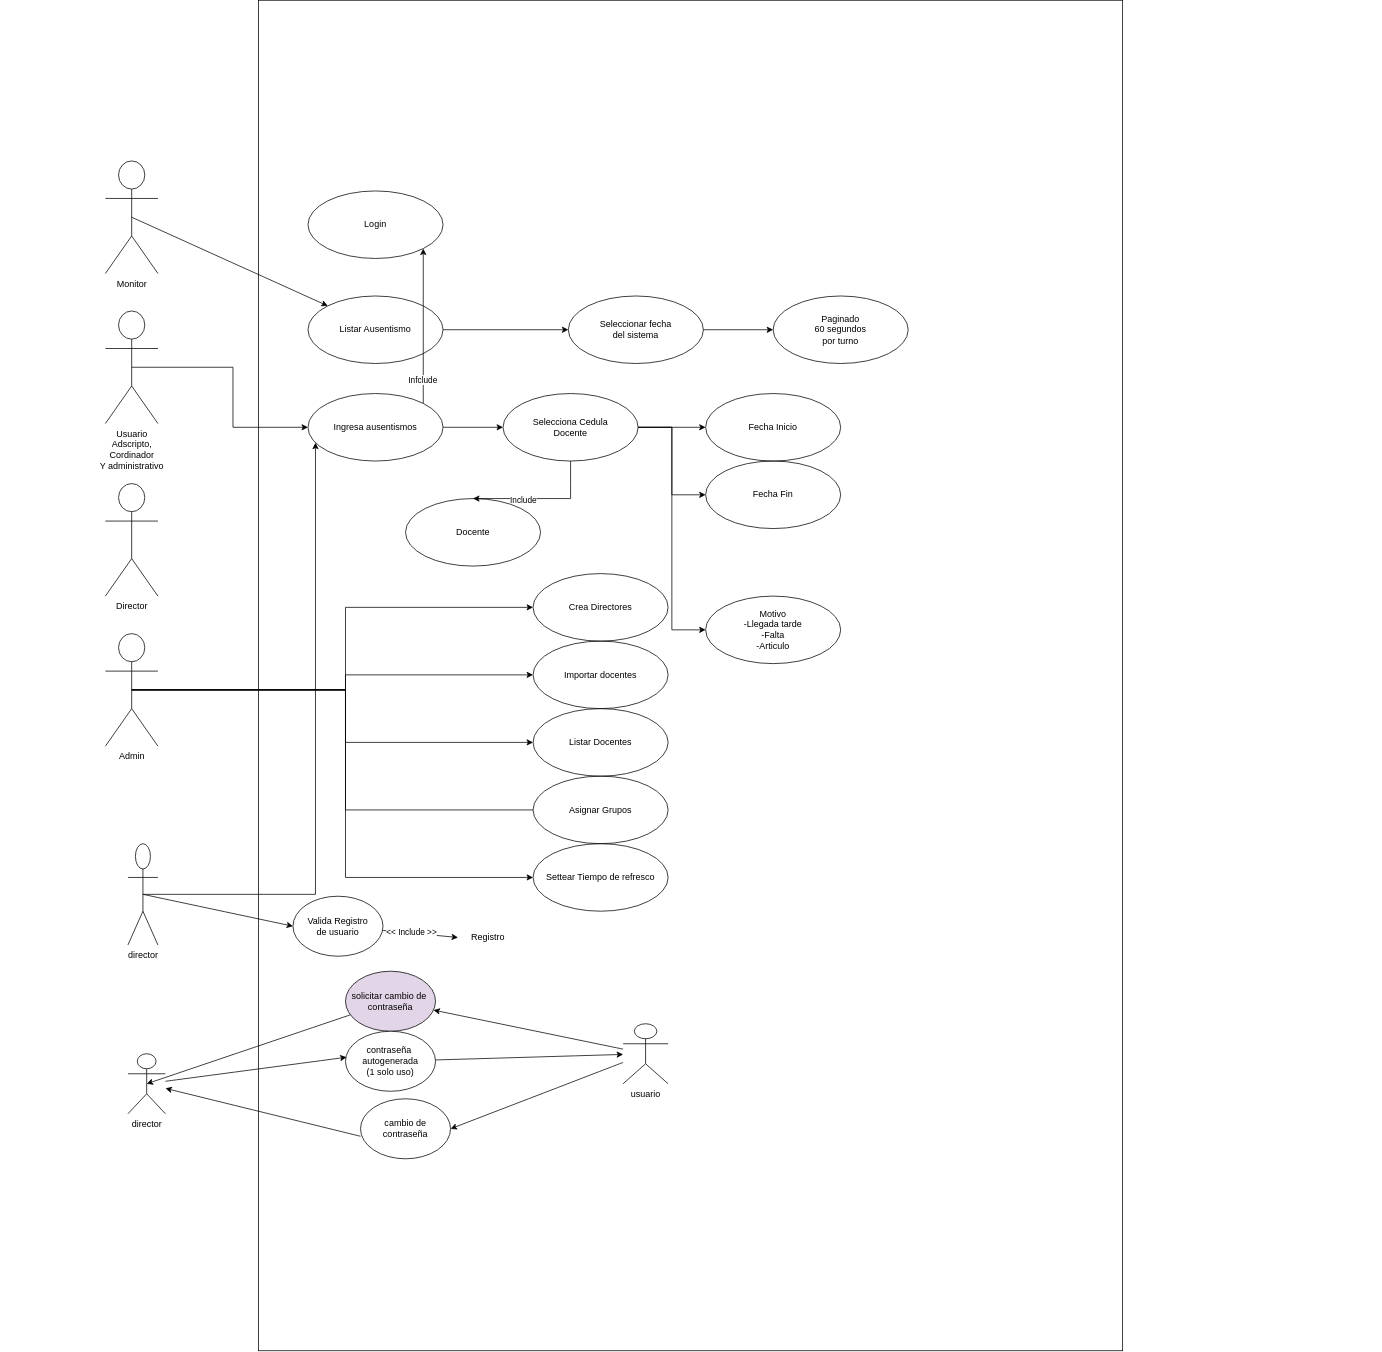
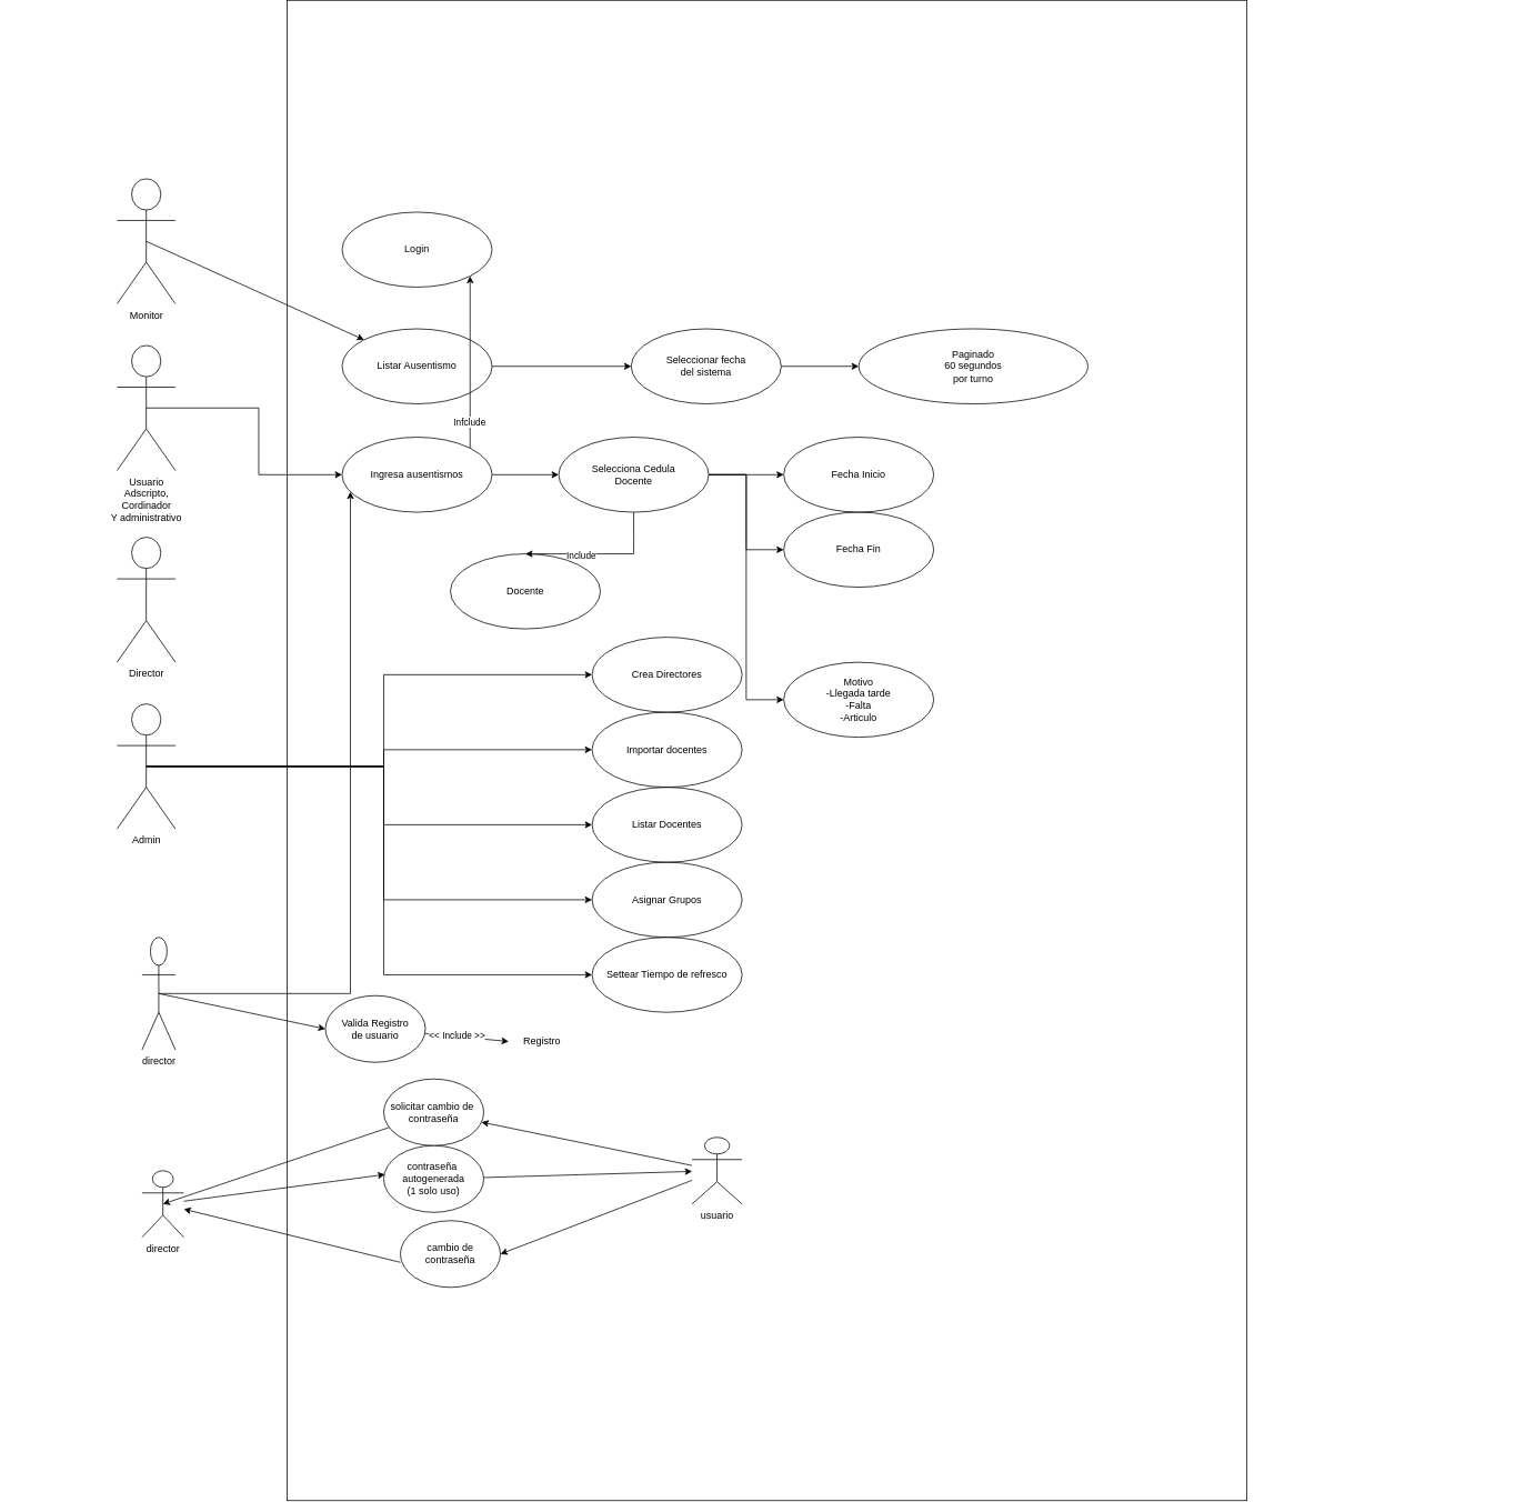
  <mxCell id="0" />
  <mxCell id="1" parent="0" />
  <mxCell id="2" value="" style="rounded=0;whiteSpace=wrap;html=1;fillColor=none;gradientColor=#ffffff;rotation=90;" parent="1" vertex="1"><mxGeometry x="20" y="130.01" width="1800" height="1151.65" as="geometry" /></mxCell>
  <mxCell id="3" value="Monitor&lt;br&gt;" style="shape=umlActor;verticalLabelPosition=bottom;verticalAlign=top;html=1;outlineConnect=0;" parent="1" vertex="1"><mxGeometry x="140" y="20" width="70" height="150" as="geometry" /></mxCell>
  <mxCell id="4" style="edgeStyle=orthogonalEdgeStyle;rounded=0;orthogonalLoop=1;jettySize=auto;html=1;exitX=0.5;exitY=0.5;exitDx=0;exitDy=0;exitPerimeter=0;entryX=0;entryY=0.5;entryDx=0;entryDy=0;" parent="1" source="5" target="20" edge="1"><mxGeometry relative="1" as="geometry" /></mxCell>
  <mxCell id="5" value="Usuario &lt;br&gt;Adscripto,&lt;br&gt;Cordinador&lt;br&gt;Y administrativo" style="shape=umlActor;verticalLabelPosition=bottom;verticalAlign=top;html=1;outlineConnect=0;" parent="1" vertex="1"><mxGeometry x="140" y="220" width="70" height="150" as="geometry" /></mxCell>
  <mxCell id="6" value="Director" style="shape=umlActor;verticalLabelPosition=bottom;verticalAlign=top;html=1;outlineConnect=0;" parent="1" vertex="1"><mxGeometry x="140" y="450" width="70" height="150" as="geometry" /></mxCell>
  <mxCell id="7" style="edgeStyle=orthogonalEdgeStyle;rounded=0;orthogonalLoop=1;jettySize=auto;html=1;exitX=0.5;exitY=0.5;exitDx=0;exitDy=0;exitPerimeter=0;" parent="1" source="12" target="52" edge="1"><mxGeometry relative="1" as="geometry" /></mxCell>
  <mxCell id="8" style="edgeStyle=orthogonalEdgeStyle;rounded=0;orthogonalLoop=1;jettySize=auto;html=1;exitX=0.5;exitY=0.5;exitDx=0;exitDy=0;exitPerimeter=0;entryX=0;entryY=0.5;entryDx=0;entryDy=0;" parent="1" source="12" target="53" edge="1"><mxGeometry relative="1" as="geometry" /></mxCell>
  <mxCell id="9" style="edgeStyle=orthogonalEdgeStyle;rounded=0;orthogonalLoop=1;jettySize=auto;html=1;exitX=0.5;exitY=0.5;exitDx=0;exitDy=0;exitPerimeter=0;" parent="1" source="12" target="54" edge="1"><mxGeometry relative="1" as="geometry" /></mxCell>
- <mxCell id="10" style="edgeStyle=orthogonalEdgeStyle;rounded=0;orthogonalLoop=1;jettySize=auto;html=1;exitX=0.5;exitY=0.5;exitDx=0;exitDy=0;exitPerimeter=0;entryX=0;entryY=0.5;entryDx=0;entryDy=0;endArrow=none;" parent="1" source="12" target="55" edge="1"><mxGeometry relative="1" as="geometry" /></mxCell>
+ <mxCell id="10" style="edgeStyle=orthogonalEdgeStyle;rounded=0;orthogonalLoop=1;jettySize=auto;html=1;exitX=0.5;exitY=0.5;exitDx=0;exitDy=0;exitPerimeter=0;entryX=0;entryY=0.5;entryDx=0;entryDy=0;" parent="1" source="12" target="55" edge="1"><mxGeometry relative="1" as="geometry" /></mxCell>
  <mxCell id="11" style="edgeStyle=orthogonalEdgeStyle;rounded=0;orthogonalLoop=1;jettySize=auto;html=1;exitX=0.5;exitY=0.5;exitDx=0;exitDy=0;exitPerimeter=0;entryX=0;entryY=0.5;entryDx=0;entryDy=0;" parent="1" source="12" target="56" edge="1"><mxGeometry relative="1" as="geometry" /></mxCell>
  <mxCell id="12" value="Admin" style="shape=umlActor;verticalLabelPosition=bottom;verticalAlign=top;html=1;outlineConnect=0;" parent="1" vertex="1"><mxGeometry x="140" y="650" width="70" height="150" as="geometry" /></mxCell>
  <mxCell id="13" value="" style="endArrow=classic;html=1;rounded=0;exitX=0.5;exitY=0.5;exitDx=0;exitDy=0;exitPerimeter=0;entryX=0;entryY=0;entryDx=0;entryDy=0;" parent="1" source="3" target="16" edge="1"><mxGeometry width="50" height="50" relative="1" as="geometry"><mxPoint x="460" y="360" as="sourcePoint" /><mxPoint x="330" y="95" as="targetPoint" /></mxGeometry></mxCell>
  <mxCell id="14" value="Login" style="ellipse;whiteSpace=wrap;html=1;" parent="1" vertex="1"><mxGeometry x="410" y="60" width="180" height="90" as="geometry" /></mxCell>
  <mxCell id="15" style="edgeStyle=orthogonalEdgeStyle;rounded=0;orthogonalLoop=1;jettySize=auto;html=1;exitX=1;exitY=0.5;exitDx=0;exitDy=0;entryX=0;entryY=0.5;entryDx=0;entryDy=0;" parent="1" source="16" target="40" edge="1"><mxGeometry relative="1" as="geometry" /></mxCell>
  <mxCell id="16" value="Listar Ausentismo&lt;br&gt;" style="ellipse;whiteSpace=wrap;html=1;fillColor=none;gradientColor=#ffffff;" parent="1" vertex="1"><mxGeometry x="410" y="200" width="180" height="90" as="geometry" /></mxCell>
  <mxCell id="17" style="edgeStyle=orthogonalEdgeStyle;rounded=0;orthogonalLoop=1;jettySize=auto;html=1;exitX=1;exitY=0;exitDx=0;exitDy=0;entryX=1;entryY=1;entryDx=0;entryDy=0;" parent="1" source="20" target="14" edge="1"><mxGeometry relative="1" as="geometry" /></mxCell>
  <mxCell id="18" value="Infclude" style="edgeLabel;html=1;align=center;verticalAlign=middle;resizable=0;points=[];" parent="17" vertex="1" connectable="0"><mxGeometry x="-0.105" y="2" relative="1" as="geometry"><mxPoint x="1" y="60" as="offset" /></mxGeometry></mxCell>
  <mxCell id="19" style="edgeStyle=orthogonalEdgeStyle;rounded=0;orthogonalLoop=1;jettySize=auto;html=1;exitX=1;exitY=0.5;exitDx=0;exitDy=0;entryX=0;entryY=0.5;entryDx=0;entryDy=0;" parent="1" source="20" target="47" edge="1"><mxGeometry relative="1" as="geometry" /></mxCell>
  <mxCell id="20" value="Ingresa ausentismos" style="ellipse;whiteSpace=wrap;html=1;fillColor=none;gradientColor=#ffffff;" parent="1" vertex="1"><mxGeometry x="410" y="330" width="180" height="90" as="geometry" /></mxCell>
  <mxCell id="21" style="edgeStyle=orthogonalEdgeStyle;rounded=0;orthogonalLoop=1;jettySize=auto;html=1;exitX=0.5;exitY=0.5;exitDx=0;exitDy=0;exitPerimeter=0;" parent="1" source="22" target="20" edge="1"><mxGeometry relative="1" as="geometry"><Array as="points"><mxPoint x="420" y="997" /></Array></mxGeometry></mxCell>
  <mxCell id="22" value="director&lt;br&gt;" style="shape=umlActor;verticalLabelPosition=bottom;verticalAlign=top;html=1;outlineConnect=0;" parent="1" vertex="1"><mxGeometry x="170" y="930" width="40" height="135" as="geometry" /></mxCell>
  <mxCell id="23" value="Valida Registro&lt;br&gt;de usuario" style="ellipse;whiteSpace=wrap;html=1;" parent="1" vertex="1"><mxGeometry x="390" y="1000" width="120" height="80" as="geometry" /></mxCell>
  <mxCell id="24" value="" style="endArrow=classic;html=1;rounded=0;curved=1;exitX=0.5;exitY=0.5;exitDx=0;exitDy=0;exitPerimeter=0;entryX=0;entryY=0.5;entryDx=0;entryDy=0;" parent="1" source="22" target="23" edge="1"><mxGeometry width="50" height="50" relative="1" as="geometry"><mxPoint x="310" y="1030" as="sourcePoint" /><mxPoint x="360" y="980" as="targetPoint" /></mxGeometry></mxCell>
  <mxCell id="25" value="" style="endArrow=classic;html=1;rounded=0;curved=1;entryX=0;entryY=0.5;entryDx=0;entryDy=0;" parent="1" source="23" target="33" edge="1"><mxGeometry width="50" height="50" relative="1" as="geometry"><mxPoint x="740" y="1030" as="sourcePoint" /><mxPoint x="845" y="974" as="targetPoint" /></mxGeometry></mxCell>
  <mxCell id="26" value="&amp;lt;&amp;lt; Include &amp;gt;&amp;gt;" style="edgeLabel;html=1;align=center;verticalAlign=middle;resizable=0;points=[];" parent="25" vertex="1" connectable="0"><mxGeometry x="-0.257" y="2" relative="1" as="geometry"><mxPoint as="offset" /></mxGeometry></mxCell>
  <mxCell id="27" value="usuario" style="shape=umlActor;verticalLabelPosition=bottom;verticalAlign=top;html=1;outlineConnect=0;" parent="1" vertex="1"><mxGeometry x="830" y="1170" width="60" height="80" as="geometry" /></mxCell>
  <mxCell id="28" value="director" style="shape=umlActor;verticalLabelPosition=bottom;verticalAlign=top;html=1;outlineConnect=0;" parent="1" vertex="1"><mxGeometry x="170" y="1210" width="50" height="80" as="geometry" /></mxCell>
- <mxCell id="29" value="solicitar cambio de&amp;nbsp;&lt;br&gt;contraseña" style="ellipse;whiteSpace=wrap;html=1;fillColor=#e1d5e7;" parent="1" vertex="1"><mxGeometry x="460" y="1100" width="120" height="80" as="geometry" /></mxCell>
+ <mxCell id="29" value="solicitar cambio de&amp;nbsp;&lt;br&gt;contraseña" style="ellipse;whiteSpace=wrap;html=1;" parent="1" vertex="1"><mxGeometry x="460" y="1100" width="120" height="80" as="geometry" /></mxCell>
  <mxCell id="30" value="" style="endArrow=classic;html=1;rounded=0;curved=1;" parent="1" source="27" target="29" edge="1"><mxGeometry width="50" height="50" relative="1" as="geometry"><mxPoint x="210" y="1360" as="sourcePoint" /><mxPoint x="260" y="1310" as="targetPoint" /></mxGeometry></mxCell>
  <mxCell id="31" value="" style="endArrow=classic;html=1;rounded=0;curved=1;entryX=0.5;entryY=0.5;entryDx=0;entryDy=0;entryPerimeter=0;" parent="1" source="29" target="28" edge="1"><mxGeometry width="50" height="50" relative="1" as="geometry"><mxPoint x="390" y="1250" as="sourcePoint" /><mxPoint x="440" y="1200" as="targetPoint" /></mxGeometry></mxCell>
  <mxCell id="32" value="contraseña&amp;nbsp;&lt;br&gt;autogenerada&lt;br&gt;(1 solo uso)" style="ellipse;whiteSpace=wrap;html=1;" parent="1" vertex="1"><mxGeometry x="460" y="1180" width="120" height="80" as="geometry" /></mxCell>
  <mxCell id="33" value="Registro" style="text;html=1;strokeColor=none;fillColor=none;align=center;verticalAlign=middle;whiteSpace=wrap;rounded=0;" parent="1" vertex="1"><mxGeometry x="610" y="1020" width="80" height="70" as="geometry" /></mxCell>
  <mxCell id="34" value="" style="endArrow=classic;html=1;rounded=0;curved=1;entryX=0.012;entryY=0.433;entryDx=0;entryDy=0;entryPerimeter=0;" parent="1" source="28" target="32" edge="1"><mxGeometry width="50" height="50" relative="1" as="geometry"><mxPoint x="270" y="1370" as="sourcePoint" /><mxPoint x="320" y="1320" as="targetPoint" /></mxGeometry></mxCell>
  <mxCell id="35" value="" style="endArrow=classic;html=1;rounded=0;curved=1;" parent="1" source="32" target="27" edge="1"><mxGeometry width="50" height="50" relative="1" as="geometry"><mxPoint x="670" y="1290" as="sourcePoint" /><mxPoint x="720" y="1240" as="targetPoint" /></mxGeometry></mxCell>
  <mxCell id="36" value="" style="endArrow=classic;html=1;rounded=0;curved=1;entryX=1;entryY=0.5;entryDx=0;entryDy=0;" parent="1" source="27" target="37" edge="1"><mxGeometry width="50" height="50" relative="1" as="geometry"><mxPoint x="660" y="1320" as="sourcePoint" /><mxPoint x="710" y="1270" as="targetPoint" /></mxGeometry></mxCell>
  <mxCell id="37" value="cambio de contraseña" style="ellipse;whiteSpace=wrap;html=1;" parent="1" vertex="1"><mxGeometry x="480" y="1270" width="120" height="80" as="geometry" /></mxCell>
  <mxCell id="38" value="" style="endArrow=classic;html=1;rounded=0;curved=1;" parent="1" target="28" edge="1"><mxGeometry width="50" height="50" relative="1" as="geometry"><mxPoint x="480" y="1320" as="sourcePoint" /><mxPoint x="280" y="1300" as="targetPoint" /></mxGeometry></mxCell>
  <mxCell id="39" style="edgeStyle=orthogonalEdgeStyle;rounded=0;orthogonalLoop=1;jettySize=auto;html=1;exitX=1;exitY=0.5;exitDx=0;exitDy=0;entryX=0;entryY=0.5;entryDx=0;entryDy=0;" parent="1" source="40" target="41" edge="1"><mxGeometry relative="1" as="geometry" /></mxCell>
  <mxCell id="40" value="Seleccionar fecha&lt;br&gt;del sistema" style="ellipse;whiteSpace=wrap;html=1;fillColor=none;gradientColor=#ffffff;" parent="1" vertex="1"><mxGeometry x="757" y="200" width="180" height="90" as="geometry" /></mxCell>
- <mxCell id="41" value="Paginado&lt;br&gt;60 segundos&lt;br&gt;por turno" style="ellipse;whiteSpace=wrap;html=1;fillColor=none;gradientColor=#ffffff;" parent="1" vertex="1"><mxGeometry x="1030" y="200" width="180" height="90" as="geometry" /></mxCell>
+ <mxCell id="41" value="Paginado&lt;br&gt;60 segundos&lt;br&gt;por turno" style="ellipse;whiteSpace=wrap;html=1;fillColor=none;gradientColor=#ffffff;" parent="1" vertex="1"><mxGeometry x="1030" y="200" width="275" height="90" as="geometry" /></mxCell>
  <mxCell id="42" style="edgeStyle=orthogonalEdgeStyle;rounded=0;orthogonalLoop=1;jettySize=auto;html=1;exitX=1;exitY=0.5;exitDx=0;exitDy=0;entryX=0;entryY=0.5;entryDx=0;entryDy=0;" parent="1" source="47" target="49" edge="1"><mxGeometry relative="1" as="geometry" /></mxCell>
  <mxCell id="43" style="edgeStyle=orthogonalEdgeStyle;rounded=0;orthogonalLoop=1;jettySize=auto;html=1;exitX=1;exitY=0.5;exitDx=0;exitDy=0;entryX=0;entryY=0.5;entryDx=0;entryDy=0;" parent="1" source="47" target="50" edge="1"><mxGeometry relative="1" as="geometry" /></mxCell>
  <mxCell id="44" style="edgeStyle=orthogonalEdgeStyle;rounded=0;orthogonalLoop=1;jettySize=auto;html=1;exitX=1;exitY=0.5;exitDx=0;exitDy=0;entryX=0;entryY=0.5;entryDx=0;entryDy=0;" parent="1" source="47" target="51" edge="1"><mxGeometry relative="1" as="geometry" /></mxCell>
  <mxCell id="45" style="edgeStyle=orthogonalEdgeStyle;rounded=0;orthogonalLoop=1;jettySize=auto;html=1;exitX=0.5;exitY=1;exitDx=0;exitDy=0;entryX=0.5;entryY=0;entryDx=0;entryDy=0;" parent="1" source="47" target="48" edge="1"><mxGeometry relative="1" as="geometry"><Array as="points"><mxPoint x="760" y="450" /><mxPoint x="760" y="450" /></Array></mxGeometry></mxCell>
  <mxCell id="46" value="Include" style="edgeLabel;html=1;align=center;verticalAlign=middle;resizable=0;points=[];" parent="45" vertex="1" connectable="0"><mxGeometry x="0.263" y="1" relative="1" as="geometry"><mxPoint as="offset" /></mxGeometry></mxCell>
  <mxCell id="47" value="Selecciona Cedula&lt;br&gt;Docente" style="ellipse;whiteSpace=wrap;html=1;fillColor=none;gradientColor=#ffffff;" parent="1" vertex="1"><mxGeometry x="670" y="330" width="180" height="90" as="geometry" /></mxCell>
  <mxCell id="48" value="Docente" style="ellipse;whiteSpace=wrap;html=1;fillColor=none;gradientColor=#ffffff;" parent="1" vertex="1"><mxGeometry x="540" y="470" width="180" height="90" as="geometry" /></mxCell>
  <mxCell id="49" value="Fecha Inicio&lt;br&gt;" style="ellipse;whiteSpace=wrap;html=1;fillColor=none;gradientColor=#ffffff;" parent="1" vertex="1"><mxGeometry x="940" y="330" width="180" height="90" as="geometry" /></mxCell>
  <mxCell id="50" value="Fecha Fin" style="ellipse;whiteSpace=wrap;html=1;fillColor=none;gradientColor=#ffffff;" parent="1" vertex="1"><mxGeometry x="940" y="420" width="180" height="90" as="geometry" /></mxCell>
  <mxCell id="51" value="Motivo&lt;br&gt;-Llegada tarde&lt;br&gt;-Falta&lt;br&gt;-Articulo" style="ellipse;whiteSpace=wrap;html=1;fillColor=none;gradientColor=#ffffff;" parent="1" vertex="1"><mxGeometry x="940" y="600" width="180" height="90" as="geometry" /></mxCell>
  <mxCell id="52" value="Crea Directores" style="ellipse;whiteSpace=wrap;html=1;fillColor=none;gradientColor=#ffffff;" parent="1" vertex="1"><mxGeometry x="710" y="570" width="180" height="90" as="geometry" /></mxCell>
  <mxCell id="53" value="Importar docentes" style="ellipse;whiteSpace=wrap;html=1;fillColor=none;gradientColor=#ffffff;" parent="1" vertex="1"><mxGeometry x="710" y="660" width="180" height="90" as="geometry" /></mxCell>
  <mxCell id="54" value="Listar Docentes" style="ellipse;whiteSpace=wrap;html=1;fillColor=none;gradientColor=#ffffff;" parent="1" vertex="1"><mxGeometry x="710" y="750" width="180" height="90" as="geometry" /></mxCell>
  <mxCell id="55" value="Asignar Grupos" style="ellipse;whiteSpace=wrap;html=1;fillColor=none;gradientColor=#ffffff;" parent="1" vertex="1"><mxGeometry x="710" y="840" width="180" height="90" as="geometry" /></mxCell>
  <mxCell id="56" value="Settear Tiempo de refresco" style="ellipse;whiteSpace=wrap;html=1;fillColor=none;gradientColor=#ffffff;" parent="1" vertex="1"><mxGeometry x="710" y="930" width="180" height="90" as="geometry" /></mxCell>
